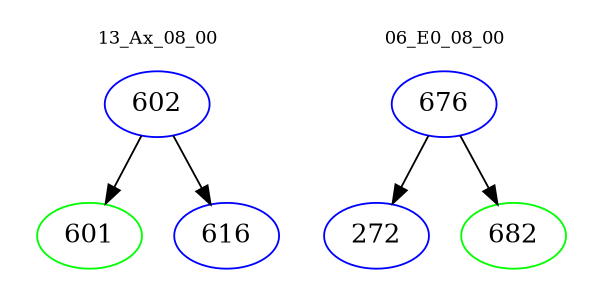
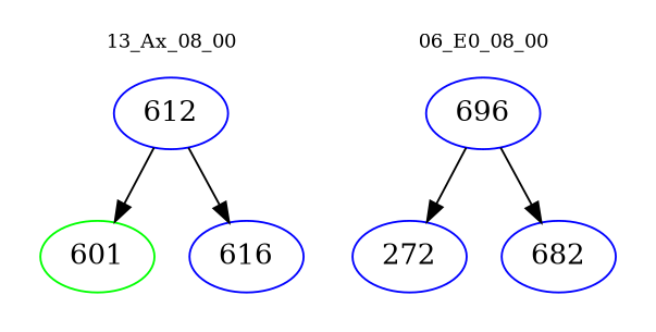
  digraph {
    node [color=blue]
    edge [color=black]
-   n1 [label=602]
+   n1 [label=612]
    n2 [color=green label=601]
    n3 [label=616]
-   n4 [label=676]
+   n4 [label=696]
    n5 [label=272]
-   n6 [color=green label=682]
+   n6 [label=682]
    subgraph cluster_1 {
      color=white
      fontsize=10
      label="13_Ax_08_00"
      n1
      n2
      n3
    }
    subgraph cluster_2 {
      color=white
      fontsize=10
      label="06_E0_08_00"
      n4
      n5
      n6
    }
    n1 -> n2
    n1 -> n3
    n4 -> n5
    n4 -> n6
  }
